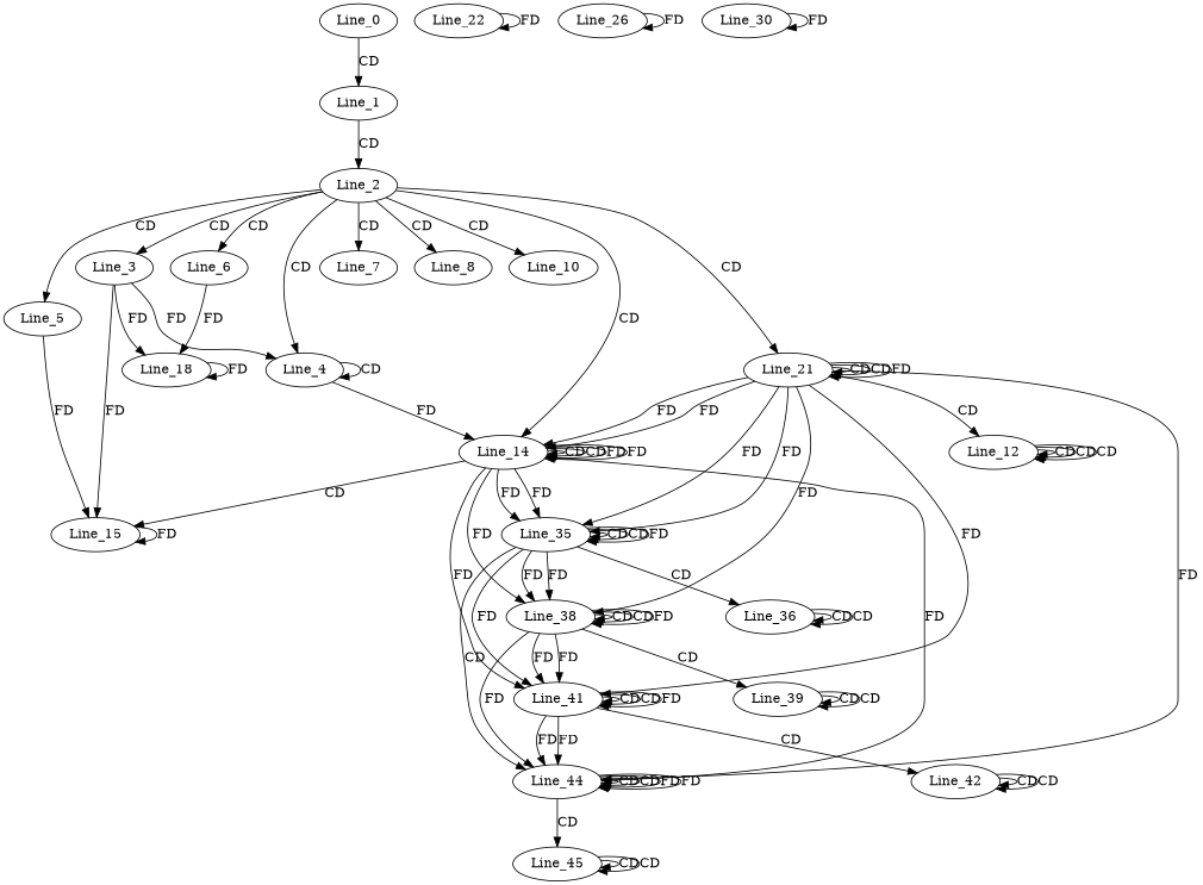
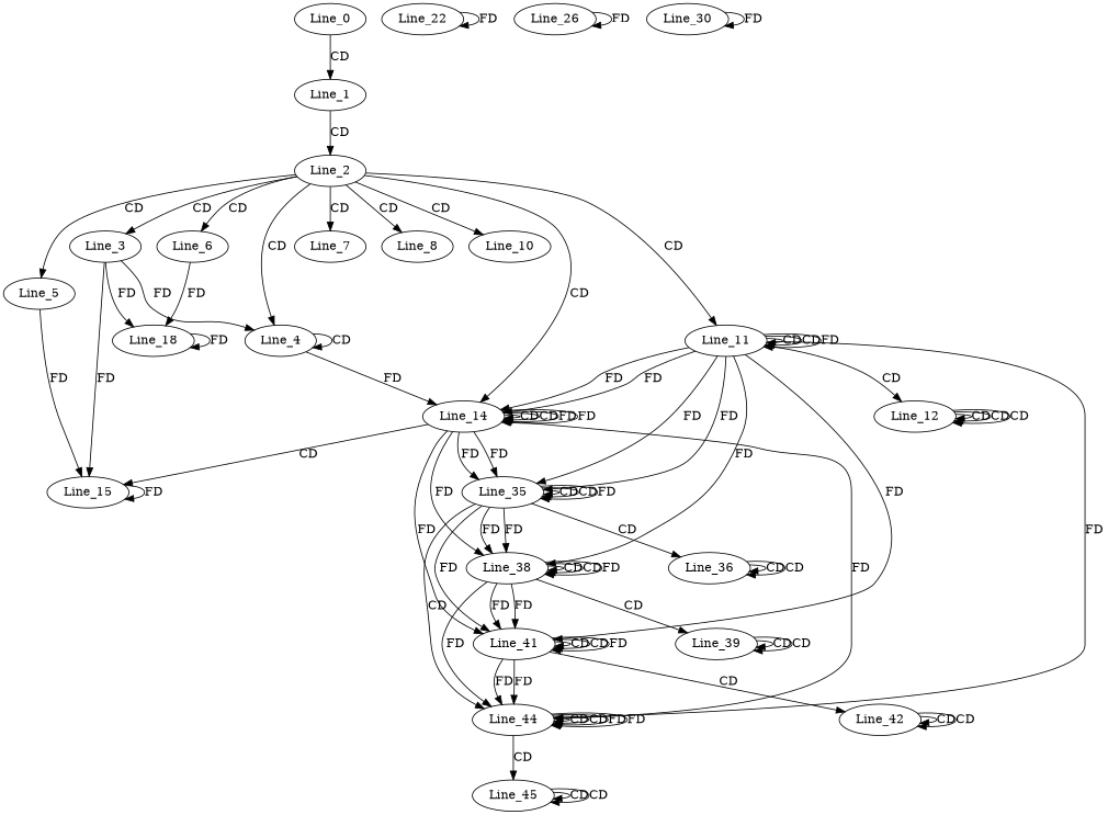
  digraph {
    Line_0
    Line_1
    Line_2
    Line_3
    Line_4
    Line_5
    Line_6
    Line_7
    Line_8
    Line_10
-   Line_11 [label=Line_21]
+   Line_11
    Line_14
    Line_15
    Line_18
    Line_12
    Line_35
    Line_38
    Line_41
    Line_44
    Line_36
    Line_39
    Line_42
    Line_45
    Line_22
    Line_26
    Line_30
    Line_0 -> Line_1 [label=CD]
    Line_1 -> Line_2 [label=CD]
    Line_2 -> Line_3 [label=CD]
    Line_2 -> Line_4 [label=CD]
    Line_2 -> Line_5 [label=CD]
    Line_2 -> Line_6 [label=CD]
    Line_2 -> Line_7 [label=CD]
    Line_2 -> Line_8 [label=CD]
    Line_2 -> Line_10 [label=CD]
    Line_2 -> Line_11 [label=CD]
    Line_2 -> Line_14 [label=CD]
    Line_3 -> Line_4 [label=FD]
    Line_3 -> Line_15 [label=FD]
    Line_3 -> Line_18 [label=FD]
    Line_4 -> Line_4 [label=CD]
    Line_4 -> Line_14 [label=FD]
    Line_5 -> Line_15 [label=FD]
    Line_6 -> Line_18 [label=FD]
    Line_11 -> Line_11 [label=CD]
    Line_11 -> Line_11 [label=CD]
    Line_11 -> Line_11 [label=FD]
    Line_11 -> Line_14 [label=FD]
    Line_11 -> Line_14 [label=FD]
    Line_11 -> Line_12 [label=CD]
    Line_11 -> Line_35 [label=FD]
    Line_11 -> Line_35 [label=FD]
    Line_11 -> Line_38 [label=FD]
    Line_11 -> Line_41 [label=FD]
    Line_11 -> Line_44 [label=FD]
    Line_14 -> Line_14 [label=CD]
    Line_14 -> Line_14 [label=CD]
    Line_14 -> Line_14 [label=FD]
    Line_14 -> Line_14 [label=FD]
    Line_14 -> Line_15 [label=CD]
    Line_14 -> Line_35 [label=FD]
    Line_14 -> Line_35 [label=FD]
    Line_14 -> Line_38 [label=FD]
    Line_14 -> Line_41 [label=FD]
    Line_14 -> Line_44 [label=FD]
    Line_15 -> Line_15 [label=FD]
    Line_18 -> Line_18 [label=FD]
    Line_12 -> Line_12 [label=CD]
    Line_12 -> Line_12 [label=CD]
    Line_12 -> Line_12 [label=CD]
    Line_35 -> Line_35 [label=CD]
    Line_35 -> Line_35 [label=CD]
    Line_35 -> Line_35 [label=FD]
    Line_35 -> Line_38 [label=FD]
    Line_35 -> Line_38 [label=FD]
    Line_35 -> Line_41 [label=FD]
    Line_35 -> Line_44 [label=CD]
    Line_35 -> Line_36 [label=CD]
    Line_38 -> Line_38 [label=CD]
    Line_38 -> Line_38 [label=CD]
    Line_38 -> Line_38 [label=FD]
    Line_38 -> Line_41 [label=FD]
    Line_38 -> Line_41 [label=FD]
    Line_38 -> Line_44 [label=FD]
    Line_38 -> Line_39 [label=CD]
    Line_41 -> Line_41 [label=CD]
    Line_41 -> Line_41 [label=CD]
    Line_41 -> Line_41 [label=FD]
    Line_41 -> Line_44 [label=FD]
    Line_41 -> Line_44 [label=FD]
    Line_41 -> Line_42 [label=CD]
    Line_44 -> Line_44 [label=CD]
    Line_44 -> Line_44 [label=CD]
    Line_44 -> Line_44 [label=FD]
    Line_44 -> Line_44 [label=FD]
    Line_44 -> Line_45 [label=CD]
    Line_36 -> Line_36 [label=CD]
    Line_36 -> Line_36 [label=CD]
    Line_39 -> Line_39 [label=CD]
    Line_39 -> Line_39 [label=CD]
    Line_42 -> Line_42 [label=CD]
    Line_42 -> Line_42 [label=CD]
    Line_45 -> Line_45 [label=CD]
    Line_45 -> Line_45 [label=CD]
    Line_22 -> Line_22 [label=FD]
    Line_26 -> Line_26 [label=FD]
    Line_30 -> Line_30 [label=FD]
  }
